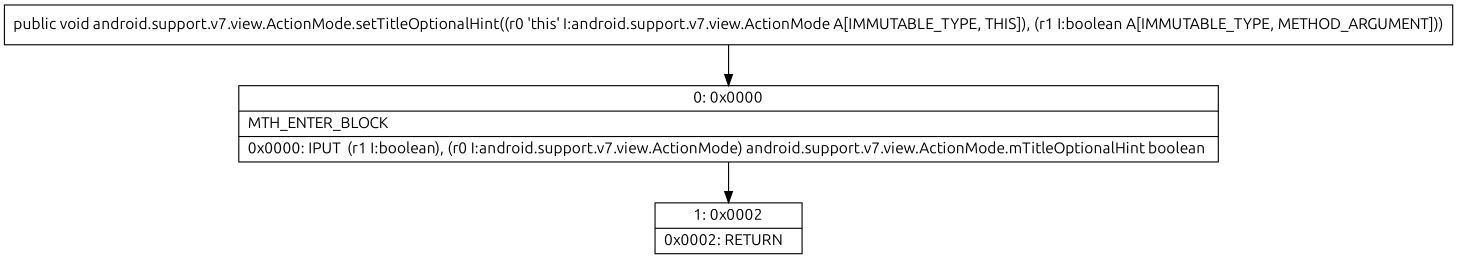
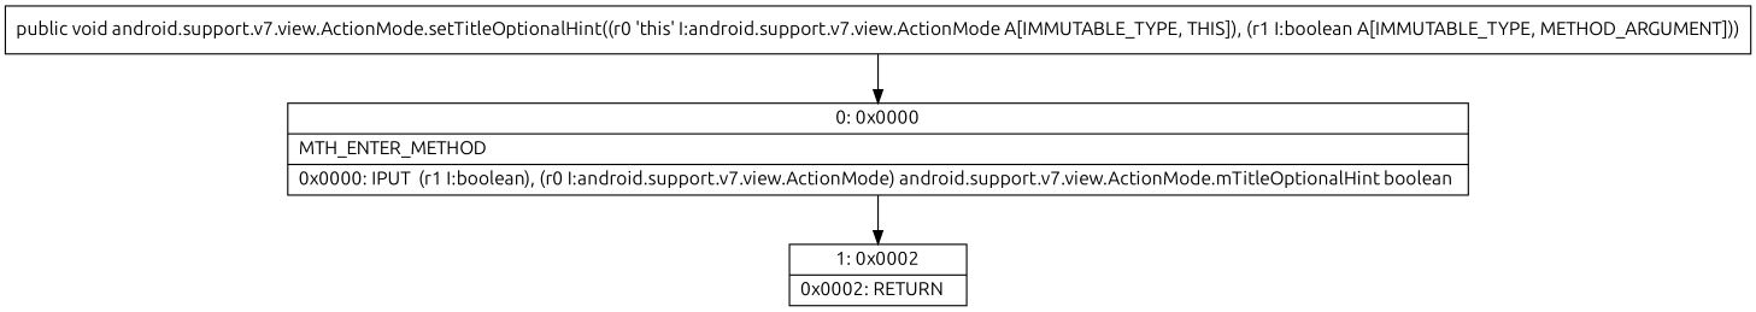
  digraph {
    fontname=Ubuntu
    node [shape=record fontname=Ubuntu]
    edge [fontname=Ubuntu]
-   n1 [label="{0\:\ 0x0000|MTH_ENTER_BLOCK\l|0x0000: IPUT  (r1 I:boolean), (r0 I:android.support.v7.view.ActionMode) android.support.v7.view.ActionMode.mTitleOptionalHint boolean \l}"]
+   n1 [label="{0\:\ 0x0000|MTH_ENTER_METHOD\l|0x0000: IPUT  (r1 I:boolean), (r0 I:android.support.v7.view.ActionMode) android.support.v7.view.ActionMode.mTitleOptionalHint boolean \l}"]
    n2 [label="{1\:\ 0x0002|0x0002: RETURN   \l}"]
    n3 [label="{public void android.support.v7.view.ActionMode.setTitleOptionalHint((r0 'this' I:android.support.v7.view.ActionMode A[IMMUTABLE_TYPE, THIS]), (r1 I:boolean A[IMMUTABLE_TYPE, METHOD_ARGUMENT])) }"]
    n1 -> n2
    n3 -> n1
  }
